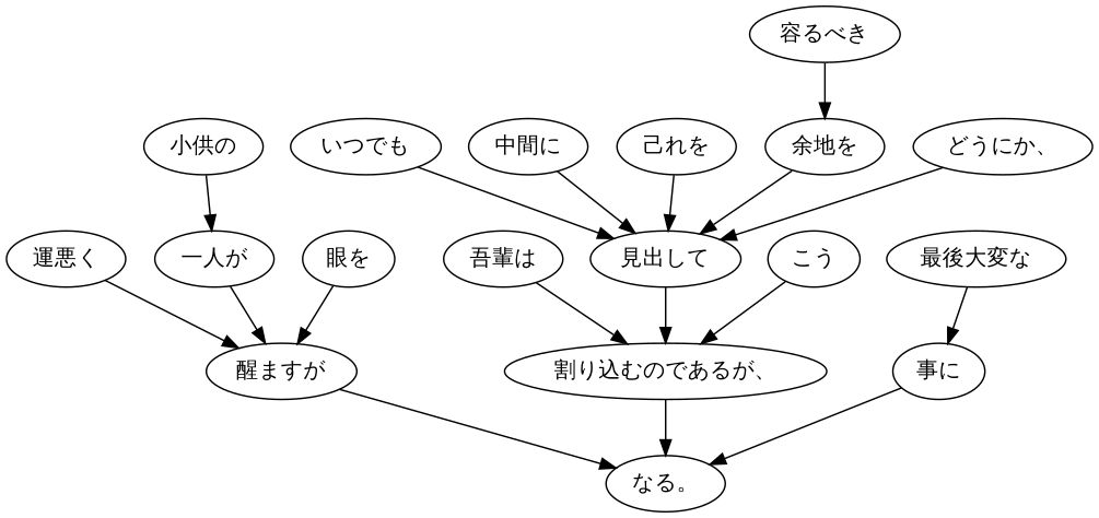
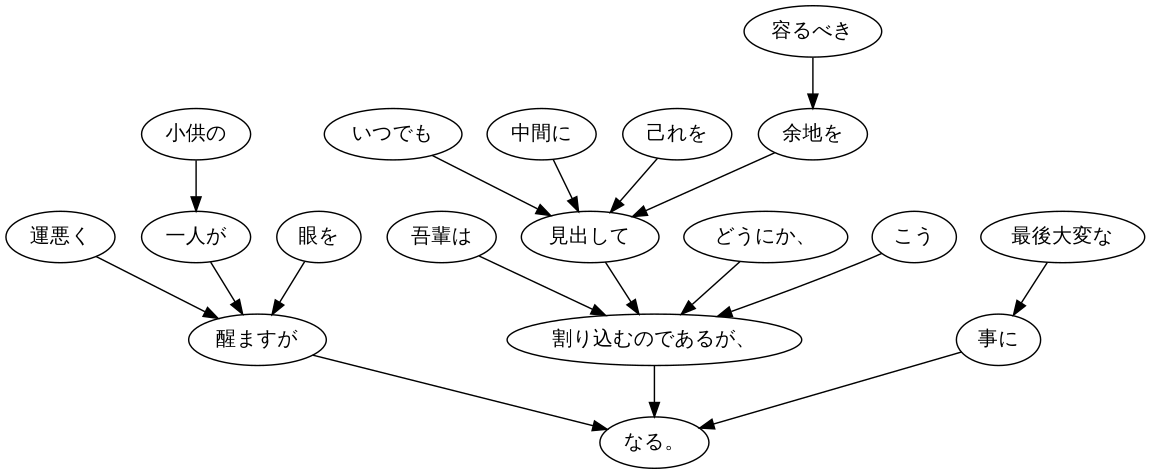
  digraph {
    fontname="Comic Neue"
    node [fontname="Comic Neue"]
    edge [fontname="Comic Neue"]
    n1 [label="吾輩は"]
    n2 [label="割り込むのであるが、"]
    n3 [label="なる。"]
    n4 [label="いつでも"]
    n5 [label="見出して"]
    n6 [label="中間に"]
    n7 [label="己れを"]
    n8 [label="容るべき"]
    n9 [label="余地を"]
    n10 [label="どうにか、"]
    n11 [label="こう"]
    n12 [label="運悪く"]
    n13 [label="醒ますが"]
    n14 [label="小供の"]
    n15 [label="一人が"]
    n16 [label="眼を"]
    n17 [label="最後大変な"]
    n18 [label="事に"]
    n1 -> n2
    n2 -> n3
    n4 -> n5
    n5 -> n2
    n6 -> n5
    n7 -> n5
    n8 -> n9
    n9 -> n5
-   n10 -> n5
+   n10 -> n2
    n11 -> n2
    n12 -> n13
    n13 -> n3
    n14 -> n15
    n15 -> n13
    n16 -> n13
    n17 -> n18
    n18 -> n3
  }
